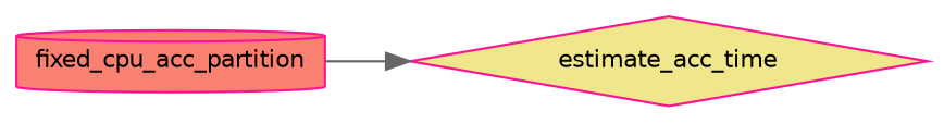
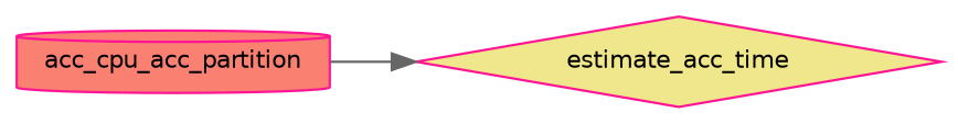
  digraph {
    rankdir=RL
    node [color=deeppink fontname=Helvetica fontsize=10 style=filled]
    n1 [fillcolor=khaki fontcolor=black height=0.2 label=estimate_acc_time shape=diamond width=0.4]
-   n2 [fillcolor=salmon height=0.2 label=fixed_cpu_acc_partition shape=cylinder width=0.4]
+   n2 [fillcolor=salmon height=0.2 label=acc_cpu_acc_partition shape=cylinder width=0.4]
    n1 -> n2 [color=gray40 dir=back fontname=Helvetica fontsize=10 labelfontname=Helvetica labelfontsize=10 style=solid]
  }
